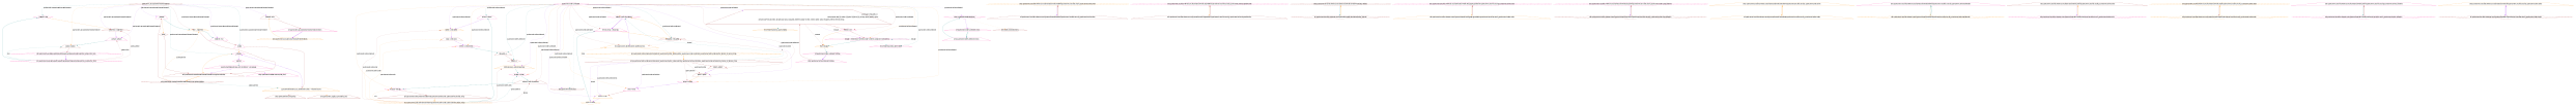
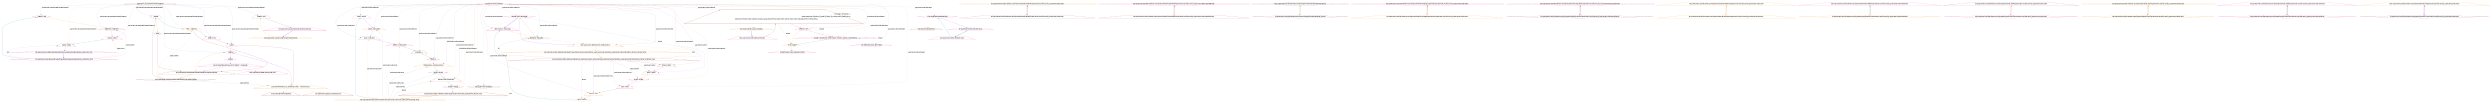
  digraph {
    fontname="Fira Sans"
    node [color=deeppink fontname="Fira Sans" shape=diamond cluster="QuantConnect.Orders.OrderEvent.OrderEvent(QuantConnect.Orders.Order, System.DateTime, decimal, string)" span="0-0" file="FxcmVolumeWriter.cs"]
    edge [color=purple fontname="Fira Sans" style=solid]
    n1 [color=brown label="QuantConnect.Lean.Engine.RealTime.RealTimeEvent" cluster="" span="" file=""]
    n2 [cluster="QuantConnect.Lean.Engine.RealTime.RealTimeEvent.RealTimeEvent(System.DateTime, System.Action, bool)" label="_triggered = false" span="64-64" file=""]
    n3 [cluster="QuantConnect.Lean.Engine.RealTime.RealTimeEvent.RealTimeEvent(System.DateTime, System.Action, bool)" color=brown label="_triggerTime = triggerTime" span="65-65" file=""]
    n4 [cluster="QuantConnect.Lean.Engine.RealTime.RealTimeEvent.RealTimeEvent(System.DateTime, System.Action, bool)" label="_callback = callback" shape=trapezium span="66-66" file=""]
    n5 [cluster="QuantConnect.Lean.Engine.RealTime.RealTimeEvent.RealTimeEvent(System.DateTime, System.Action, bool)" color=brown label="_logging = logging" shape=trapezium span="67-67" file=""]
    n6 [cluster="QuantConnect.Lean.Engine.RealTime.RealTimeEvent.Scan(System.DateTime)" label=_triggered shape=trapezium span="79-79" file=""]
    n7 [cluster="QuantConnect.Lean.Engine.RealTime.RealTimeEvent.Scan(System.DateTime)" color=darkorange label="time > _triggerTime" span="85-85" file=""]
    n8 [cluster="QuantConnect.Lean.Engine.RealTime.RealTimeEvent.Scan(System.DateTime)" label="_triggered = true" shape=trapezium span="87-87" file=""]
    n9 [cluster="QuantConnect.Lean.Engine.RealTime.RealTimeEvent.Scan(System.DateTime)" label=_logging shape=trapezium span="91-91" file=""]
    n10 [cluster="QuantConnect.Lean.Engine.RealTime.RealTimeEvent.Scan(System.DateTime)" label="_callback()" span="95-95" file=""]
    n11 [cluster="QuantConnect.Lean.Engine.RealTime.RealTimeEvent.Reset()" color=brown label="_triggered = false" shape=trapezium span="109-109" file=""]
    n12 [cluster="QuantConnect.Lean.Engine.RealTime.RealTimeEvent.RealTimeEvent(System.DateTime, System.Action, bool)" label="Exit QuantConnect.Lean.Engine.RealTime.RealTimeEvent.RealTimeEvent(System.DateTime, System.Action, bool)" span="62-62" file=""]
    n13 [cluster="QuantConnect.Lean.Engine.RealTime.RealTimeEvent.Scan(System.DateTime)" color=brown label="return;" span="81-81" file=""]
    n14 [cluster="QuantConnect.Lean.Engine.RealTime.RealTimeEvent.Scan(System.DateTime)" color=brown label="Exit QuantConnect.Lean.Engine.RealTime.RealTimeEvent.Scan(System.DateTime)" shape=trapezium span="77-77" file=""]
    n15 [cluster="QuantConnect.Lean.Engine.RealTime.RealTimeEvent.Scan(System.DateTime)" color=darkorange label="Log.Trace(''RealTimeEvent.Scan(): Eventhandler Called: '' + time.ToString(''u''))" shape=trapezium span="93-93" file=""]
    n16 [cluster="QuantConnect.Lean.Engine.RealTime.RealTimeEvent.Scan(System.DateTime)" label=Exception span="97-97" file=""]
    n17 [cluster="QuantConnect.Lean.Engine.RealTime.RealTimeEvent.Reset()" label="Exit QuantConnect.Lean.Engine.RealTime.RealTimeEvent.Reset()" shape=trapezium span="107-107" file=""]
    n18 [cluster="QuantConnect.Lean.Engine.RealTime.RealTimeEvent.RealTimeEvent(System.DateTime, System.Action, bool)" label="Entry QuantConnect.Lean.Engine.RealTime.RealTimeEvent.RealTimeEvent(System.DateTime, System.Action, bool)" span="62-62" file=""]
    n19 [cluster="QuantConnect.Lean.Engine.RealTime.RealTimeEvent.Scan(System.DateTime)" color=brown label="Entry QuantConnect.Lean.Engine.RealTime.RealTimeEvent.Scan(System.DateTime)" span="77-77" file=""]
    n20 [cluster="System.DateTime.ToString(string)" color=brown label="Entry System.DateTime.ToString(string)" shape=trapezium file=""]
    n21 [cluster="QuantConnect.Logging.Log.Trace(string, bool)" color=brown label="Entry QuantConnect.Logging.Log.Trace(string, bool)" shape=trapezium span="104-104" file=""]
    n22 [cluster="QuantConnect.Lean.Engine.RealTime.RealTimeEvent.Scan(System.DateTime)" label="Log.Error(''RealTimeEvent.Scan(): Error in callback: '' + err.Message)" shape=trapezium span="99-99" file=""]
    n23 [cluster="QuantConnect.Logging.Log.Error(string, bool)" label="Entry QuantConnect.Logging.Log.Error(string, bool)" shape=trapezium span="86-86" file=""]
    n24 [cluster="QuantConnect.Lean.Engine.RealTime.RealTimeEvent.Reset()" color=darkorange label="Entry QuantConnect.Lean.Engine.RealTime.RealTimeEvent.Reset()" span="107-107" file=""]
    n25 [cluster="System.Math.Abs(decimal)" color=brown label="Entry System.Math.Abs(decimal)"]
    n26 [cluster="string.Format(string, params object[])" color=darkorange label="Entry string.Format(string, params object[])"]
    n27 [cluster="QuantConnect.Orders.OrderEvent.OrderEvent(int, QuantConnect.Symbol, System.DateTime, QuantConnect.Orders.OrderStatus, QuantConnect.Orders.OrderDirection, decimal, int, decimal, string)" label="FillPriceCurrency = string.Empty" shape=trapezium span="109-109"]
    n28 [cluster="QuantConnect.Orders.OrderEvent.OrderEvent(int, QuantConnect.Symbol, System.DateTime, QuantConnect.Orders.OrderStatus, QuantConnect.Orders.OrderDirection, decimal, int, decimal, string)" color=brown community=0 label="FillQuantity = fillQuantity" span="110-110"]
    n29 [cluster="QuantConnect.Orders.OrderEvent.OrderEvent(int, QuantConnect.Symbol, System.DateTime, QuantConnect.Orders.OrderStatus, QuantConnect.Orders.OrderDirection, decimal, int, decimal, string)" label="OrderFee = Math.Abs(orderFee)" span="111-111"]
    n30 [cluster="QuantConnect.AlgorithmControl.AlgorithmControl()" color=darkorange label="Entry QuantConnect.AlgorithmControl.AlgorithmControl()" shape=trapezium span="388-388"]
    n31 [cluster="QuantConnect.Orders.OrderEvent.OrderEvent(int, QuantConnect.Symbol, System.DateTime, QuantConnect.Orders.OrderStatus, QuantConnect.Orders.OrderDirection, decimal, int, decimal, string)" color=darkorange label="Exit QuantConnect.Orders.OrderEvent.OrderEvent(int, QuantConnect.Symbol, System.DateTime, QuantConnect.Orders.OrderStatus, QuantConnect.Orders.OrderDirection, decimal, int, decimal, string)" span="101-101"]
    n32 [cluster="QuantConnect.Orders.OrderEvent.OrderEvent(int, QuantConnect.Symbol, System.DateTime, QuantConnect.Orders.OrderStatus, QuantConnect.Orders.OrderDirection, decimal, int, decimal, string)" color=brown label="Entry QuantConnect.Orders.OrderEvent.OrderEvent(int, QuantConnect.Symbol, System.DateTime, QuantConnect.Orders.OrderStatus, QuantConnect.Orders.OrderDirection, decimal, int, decimal, string)" shape=trapezium span="101-101"]
    n33 [cluster="QuantConnect.Orders.OrderEvent.OrderEvent(int, QuantConnect.Symbol, System.DateTime, QuantConnect.Orders.OrderStatus, QuantConnect.Orders.OrderDirection, decimal, int, decimal, string)" color=brown label="OrderId = orderId" shape=trapezium span="103-103"]
    n34 [cluster="QuantConnect.Orders.OrderEvent.OrderEvent(int, QuantConnect.Symbol, System.DateTime, QuantConnect.Orders.OrderStatus, QuantConnect.Orders.OrderDirection, decimal, int, decimal, string)" color=brown label="Symbol = symbol" shape=trapezium span="104-104"]
    n35 [cluster="QuantConnect.Orders.OrderEvent.OrderEvent(int, QuantConnect.Symbol, System.DateTime, QuantConnect.Orders.OrderStatus, QuantConnect.Orders.OrderDirection, decimal, int, decimal, string)" label="UtcTime = utcTime" span="105-105"]
    n36 [cluster="QuantConnect.Orders.OrderEvent.OrderEvent(int, QuantConnect.Symbol, System.DateTime, QuantConnect.Orders.OrderStatus, QuantConnect.Orders.OrderDirection, decimal, int, decimal, string)" label="Status = status" shape=trapezium span="106-106"]
    n37 [cluster="QuantConnect.Orders.OrderEvent.OrderEvent(int, QuantConnect.Symbol, System.DateTime, QuantConnect.Orders.OrderStatus, QuantConnect.Orders.OrderDirection, decimal, int, decimal, string)" color=darkorange label="Direction = order" shape=trapezium span="107-107"]
    n38 [cluster="QuantConnect.Orders.OrderEvent.OrderEvent(int, QuantConnect.Symbol, System.DateTime, QuantConnect.Orders.OrderStatus, QuantConnect.Orders.OrderDirection, decimal, int, decimal, string)" color=darkorange label="FillPrice = fillPrice" span="108-108"]
    n39 [cluster="string.Format(string, object, object)" label="Entry string.Format(string, object, object)"]
    n40 [cluster="object.MemberwiseClone()" color=brown label="Entry object.MemberwiseClone()"]
    n41 [cluster="QuantConnect.Orders.OrderEvent.ToString()" label="Entry QuantConnect.Orders.OrderEvent.ToString()" shape=trapezium span="146-146"]
    n42 [cluster="QuantConnect.Orders.OrderEvent.ToString()" color=brown label="var message = FillQuantity == 0 \r\n                ? string.Format(''Time: {0} OrderID: {1} Symbol: {2} Status: {3}'', UtcTime, OrderId, Symbol, Status) \r\n                : string.Format(''Time: {0} OrderID: {1} Symbol: {2} Status: {3} Quantity: {4} FillPrice: {5} {6}'', UtcTime, OrderId, Symbol, Status, FillQuantity, FillPrice, FillPriceCurrency)" shape=trapezium span="148-150"]
    n43 [cluster="QuantConnect.Orders.OrderEvent.ToString()" label="OrderFee != 0m" span="153-153"]
    n44 [cluster="QuantConnect.Orders.OrderEvent.ToString()" label="message += string.Format('' OrderFee: {0} {1}'', OrderFee, CashBook.AccountCurrency)" span="153-153"]
    n45 [cluster="QuantConnect.Orders.OrderEvent.ToString()" color=darkorange label="return message;" span="155-155"]
    n46 [cluster="QuantConnect.Orders.OrderEvent.ToString()" label="Exit QuantConnect.Orders.OrderEvent.ToString()" span="146-146"]
    n47 [color=darkorange label="Entry QuantConnect.Orders.OrderEvent.OrderEvent(QuantConnect.Orders.Order, System.DateTime, decimal, string)" span="122-122"]
    n48 [label="OrderId = order.Id" shape=trapezium span="124-124"]
    n49 [color=darkorange label="Symbol = order.Symbol" span="125-125"]
    n50 [color=brown label="Status = order.Status" shape=trapezium span="126-126"]
    n51 [label="Direction = order.Direction" span="127-127"]
    n52 [color=darkorange label="FillPriceCurrency = order.PriceCurrency" shape=trapezium span="132-132"]
    n53 [label="UtcTime = utcTime" span="134-134"]
    n54 [color=brown label="OrderFee = Math.Abs(orderFee)" shape=trapezium span="135-135"]
    n55 [label="Message = message" span="136-136"]
    n56 [color=brown label="FillQuantity = 0" shape=trapezium span="130-130"]
    n57 [color=brown label="Exit QuantConnect.Orders.OrderEvent.OrderEvent(QuantConnect.Orders.Order, System.DateTime, decimal, string)" shape=trapezium span="122-122"]
    n58 [color=brown label="FillPrice = 0" span="131-131"]
    n59 [cluster="QuantConnect.Orders.OrderEvent.Clone()" label="Entry QuantConnect.Orders.OrderEvent.Clone()" shape=trapezium span="162-162"]
    n60 [cluster="QuantConnect.Orders.OrderEvent.Clone()" label="return (OrderEvent)MemberwiseClone();" span="164-164"]
    n61 [cluster="QuantConnect.Orders.OrderEvent.Clone()" label="Exit QuantConnect.Orders.OrderEvent.Clone()" span="162-162"]
    n62 [label="QuantConnect.Orders.OrderEvent" cluster="" span=""]
    n63 [cluster="QuantConnect.Securities.Interfaces.ISecurityTransactionModel.MarketFill(QuantConnect.Securities.Security, QuantConnect.Orders.Order)" color=darkorange file="Program.cs" label="Entry QuantConnect.Securities.Interfaces.ISecurityTransactionModel.MarketFill(QuantConnect.Securities.Security, QuantConnect.Orders.Order)" span="113-113"]
    n64 [cluster="QuantConnect.Securities.Interfaces.ISecurityTransactionModel.MarketFill(QuantConnect.Securities.Security, QuantConnect.Orders.Order)" color=brown file="Program.cs" label="Exit QuantConnect.Securities.Interfaces.ISecurityTransactionModel.MarketFill(QuantConnect.Securities.Security, QuantConnect.Orders.Order)" shape=trapezium span="113-113"]
    n65 [cluster="QuantConnect.Securities.Interfaces.ISecurityTransactionModel.StopMarketFill(QuantConnect.Securities.Security, QuantConnect.Orders.StopMarketOrder)" file="Program.cs" label="Entry QuantConnect.Securities.Interfaces.ISecurityTransactionModel.StopMarketFill(QuantConnect.Securities.Security, QuantConnect.Orders.StopMarketOrder)" span="52-52"]
    n66 [cluster="QuantConnect.Securities.Interfaces.ISecurityTransactionModel.StopMarketFill(QuantConnect.Securities.Security, QuantConnect.Orders.StopMarketOrder)" color=brown file="Program.cs" label="Exit QuantConnect.Securities.Interfaces.ISecurityTransactionModel.StopMarketFill(QuantConnect.Securities.Security, QuantConnect.Orders.StopMarketOrder)" shape=trapezium span="52-52"]
    n67 [cluster="QuantConnect.Securities.Interfaces.ISecurityTransactionModel.GetOrderFee(decimal, decimal)" color=brown file="Program.cs" label="Entry QuantConnect.Securities.Interfaces.ISecurityTransactionModel.GetOrderFee(decimal, decimal)" span="95-95"]
    n68 [cluster="QuantConnect.Securities.Interfaces.ISecurityTransactionModel.GetOrderFee(decimal, decimal)" color=brown file="Program.cs" label="Exit QuantConnect.Securities.Interfaces.ISecurityTransactionModel.GetOrderFee(decimal, decimal)" span="95-95"]
    n69 [cluster="QuantConnect.Securities.Interfaces.ISecurityTransactionModel.GetSlippageApproximation(QuantConnect.Securities.Security, QuantConnect.Orders.Order)" file="Program.cs" label="Entry QuantConnect.Securities.Interfaces.ISecurityTransactionModel.GetSlippageApproximation(QuantConnect.Securities.Security, QuantConnect.Orders.Order)" span="75-75"]
    n70 [cluster="QuantConnect.Securities.Interfaces.ISecurityTransactionModel.GetSlippageApproximation(QuantConnect.Securities.Security, QuantConnect.Orders.Order)" color=darkorange file="Program.cs" label="Exit QuantConnect.Securities.Interfaces.ISecurityTransactionModel.GetSlippageApproximation(QuantConnect.Securities.Security, QuantConnect.Orders.Order)" shape=trapezium span="75-75"]
    n71 [cluster="QuantConnect.Securities.Interfaces.ISecurityTransactionModel.StopLimitFill(QuantConnect.Securities.Security, QuantConnect.Orders.StopLimitOrder)" file="Program.cs" label="Entry QuantConnect.Securities.Interfaces.ISecurityTransactionModel.StopLimitFill(QuantConnect.Securities.Security, QuantConnect.Orders.StopLimitOrder)" span="61-61"]
    n72 [cluster="QuantConnect.Securities.Interfaces.ISecurityTransactionModel.StopLimitFill(QuantConnect.Securities.Security, QuantConnect.Orders.StopLimitOrder)" color=brown file="Program.cs" label="Exit QuantConnect.Securities.Interfaces.ISecurityTransactionModel.StopLimitFill(QuantConnect.Securities.Security, QuantConnect.Orders.StopLimitOrder)" span="61-61"]
    n73 [cluster="QuantConnect.Securities.Interfaces.ISecurityTransactionModel.GetOrderFee(QuantConnect.Securities.Security, QuantConnect.Orders.Order)" color=darkorange file="Program.cs" label="Entry QuantConnect.Securities.Interfaces.ISecurityTransactionModel.GetOrderFee(QuantConnect.Securities.Security, QuantConnect.Orders.Order)" shape=trapezium span="85-85"]
    n74 [cluster="QuantConnect.Securities.Interfaces.ISecurityTransactionModel.GetOrderFee(QuantConnect.Securities.Security, QuantConnect.Orders.Order)" color=darkorange file="Program.cs" label="Exit QuantConnect.Securities.Interfaces.ISecurityTransactionModel.GetOrderFee(QuantConnect.Securities.Security, QuantConnect.Orders.Order)" shape=trapezium span="85-85"]
    n75 [cluster="QuantConnect.Securities.Interfaces.ISecurityTransactionModel.MarketFill(QuantConnect.Securities.Security, QuantConnect.Orders.MarketOrder)" file="Program.cs" label="Entry QuantConnect.Securities.Interfaces.ISecurityTransactionModel.MarketFill(QuantConnect.Securities.Security, QuantConnect.Orders.MarketOrder)" shape=trapezium span="44-44"]
    n76 [cluster="QuantConnect.Securities.Interfaces.ISecurityTransactionModel.MarketFill(QuantConnect.Securities.Security, QuantConnect.Orders.MarketOrder)" color=darkorange file="Program.cs" label="Exit QuantConnect.Securities.Interfaces.ISecurityTransactionModel.MarketFill(QuantConnect.Securities.Security, QuantConnect.Orders.MarketOrder)" span="44-44"]
    n77 [cluster="QuantConnect.Securities.Interfaces.ISecurityTransactionModel.LimitFill(QuantConnect.Securities.Security, QuantConnect.Orders.Order)" color=brown file="Program.cs" label="Entry QuantConnect.Securities.Interfaces.ISecurityTransactionModel.LimitFill(QuantConnect.Securities.Security, QuantConnect.Orders.Order)" shape=trapezium span="131-131"]
    n78 [cluster="QuantConnect.Securities.Interfaces.ISecurityTransactionModel.LimitFill(QuantConnect.Securities.Security, QuantConnect.Orders.Order)" file="Program.cs" label="Exit QuantConnect.Securities.Interfaces.ISecurityTransactionModel.LimitFill(QuantConnect.Securities.Security, QuantConnect.Orders.Order)" span="131-131"]
    n79 [cluster="QuantConnect.Securities.Interfaces.ISecurityTransactionModel.StopFill(QuantConnect.Securities.Security, QuantConnect.Orders.Order)" color=darkorange file="Program.cs" label="Entry QuantConnect.Securities.Interfaces.ISecurityTransactionModel.StopFill(QuantConnect.Securities.Security, QuantConnect.Orders.Order)" span="122-122"]
    n80 [cluster="QuantConnect.Securities.Interfaces.ISecurityTransactionModel.StopFill(QuantConnect.Securities.Security, QuantConnect.Orders.Order)" color=darkorange file="Program.cs" label="Exit QuantConnect.Securities.Interfaces.ISecurityTransactionModel.StopFill(QuantConnect.Securities.Security, QuantConnect.Orders.Order)" span="122-122"]
    n81 [cluster="QuantConnect.Securities.Interfaces.ISecurityTransactionModel.LimitFill(QuantConnect.Securities.Security, QuantConnect.Orders.LimitOrder)" file="Program.cs" label="Entry QuantConnect.Securities.Interfaces.ISecurityTransactionModel.LimitFill(QuantConnect.Securities.Security, QuantConnect.Orders.LimitOrder)" shape=trapezium span="69-69"]
    n82 [cluster="QuantConnect.Securities.Interfaces.ISecurityTransactionModel.LimitFill(QuantConnect.Securities.Security, QuantConnect.Orders.LimitOrder)" file="Program.cs" label="Exit QuantConnect.Securities.Interfaces.ISecurityTransactionModel.LimitFill(QuantConnect.Securities.Security, QuantConnect.Orders.LimitOrder)" span="69-69"]
    n83 [cluster="QuantConnect.Securities.Interfaces.ISecurityTransactionModel.Fill(QuantConnect.Securities.Security, QuantConnect.Orders.Order)" color=darkorange file="Program.cs" label="Entry QuantConnect.Securities.Interfaces.ISecurityTransactionModel.Fill(QuantConnect.Securities.Security, QuantConnect.Orders.Order)" shape=trapezium span="104-104"]
    n84 [cluster="QuantConnect.Securities.Interfaces.ISecurityTransactionModel.Fill(QuantConnect.Securities.Security, QuantConnect.Orders.Order)" color=brown file="Program.cs" label="Exit QuantConnect.Securities.Interfaces.ISecurityTransactionModel.Fill(QuantConnect.Securities.Security, QuantConnect.Orders.Order)" span="104-104"]
    n1 -> n2 [color=teal label="QuantConnect.Lean.Engine.RealTime.RealTimeEvent" style=dashed]
    n1 -> n3 [label="QuantConnect.Lean.Engine.RealTime.RealTimeEvent" style=dashed]
    n1 -> n4 [label="QuantConnect.Lean.Engine.RealTime.RealTimeEvent" style=dashed]
    n1 -> n5 [color=darkorange label="QuantConnect.Lean.Engine.RealTime.RealTimeEvent" style=dashed]
    n1 -> n6 [label="QuantConnect.Lean.Engine.RealTime.RealTimeEvent" style=dashed]
    n1 -> n7 [color=brown label="QuantConnect.Lean.Engine.RealTime.RealTimeEvent" style=dashed]
    n1 -> n8 [label="QuantConnect.Lean.Engine.RealTime.RealTimeEvent" style=dashed]
    n1 -> n9 [color=teal label="QuantConnect.Lean.Engine.RealTime.RealTimeEvent" style=dashed]
    n1 -> n10 [color=teal label="QuantConnect.Lean.Engine.RealTime.RealTimeEvent" style=dashed]
    n1 -> n11 [label="QuantConnect.Lean.Engine.RealTime.RealTimeEvent" style=dashed]
    n2 -> n3 [color=darkorange]
    n3 -> n4
    n4 -> n5 [color=teal]
    n5 -> n12 [color=brown]
    n6 -> n7 [color=teal]
    n6 -> n13 [color=darkorange]
    n7 -> n8 [color=teal]
    n7 -> n14 [color=brown]
    n8 -> n9 [color=brown]
    n9 -> n10 [color=darkorange]
    n9 -> n15 [color=brown]
    n10 -> n14 [color=darkorange]
    n10 -> n16
    n11 -> n17 [color=brown]
    n12 -> n18 [style=bold]
    n13 -> n14 [color=brown]
    n14 -> n19 [color=darkorange style=bold]
    n15 -> n10
    n15 -> n20 [color=brown style=dotted]
    n15 -> n21 [color=darkorange style=dotted]
    n16 -> n22 [color=teal]
    n17 -> n24 [style=bold]
    n18 -> n2 [color=teal]
    n18 -> n3 [color=brown label="System.DateTime" style=dashed]
    n18 -> n4 [color=brown label="System.Action" style=dashed]
    n18 -> n5 [color=teal label=bool style=dashed]
    n19 -> n6 [color=brown]
    n19 -> n7 [color=darkorange label="System.DateTime" style=dashed]
    n19 -> n15 [color=teal label="System.DateTime" style=dashed]
    n22 -> n14
    n22 -> n23 [style=dotted]
    n24 -> n11 [color=darkorange]
    n27 -> n28 [color=darkorange]
    n28 -> n29 [color=darkorange]
    n28 -> n30 [color=brown style=dotted]
    n29 -> n25 [color=teal style=dotted]
    n29 -> n27 [style=bold]
    n29 -> n30
    n30 -> n31 [color=darkorange]
    n31 -> n32 [color=darkorange style=bold]
    n32 -> n28 [color=brown label=int style=dashed]
    n32 -> n29 [color=teal label=decimal style=dashed]
    n32 -> n30 [color=darkorange label=string style=dashed]
    n32 -> n33 [color=brown]
    n32 -> n34 [color=brown label="QuantConnect.Symbol" style=dashed]
    n32 -> n35 [color=brown label="System.DateTime" style=dashed]
    n32 -> n36 [label="QuantConnect.Orders.OrderStatus" style=dashed]
    n32 -> n37 [label="QuantConnect.Orders.OrderDirection" style=dashed]
    n32 -> n38 [label=decimal style=dashed]
    n33 -> n34
    n34 -> n35 [color=darkorange]
    n35 -> n36
    n36 -> n37 [color=brown]
    n37 -> n38
    n38 -> n27 [color=teal]
    n41 -> n42 [color=brown]
    n42 -> n26 [color=teal style=dotted]
    n42 -> n43 [color=brown]
    n42 -> n44 [label=message style=dashed]
    n42 -> n45 [color=brown label=message style=dashed]
    n43 -> n44 [color=brown]
    n43 -> n45 [color=darkorange]
    n44 -> n39 [color=teal style=dotted]
    n44 -> n44 [color=teal label=message style=dashed]
    n44 -> n45 [color=teal]
    n45 -> n46 [color=teal]
-   n46 -> n41 [style=bold]
+   n26 -> n41 [style=bold]
    n47 -> n48 [color=teal]
    n47 -> n49 [color=brown label="QuantConnect.Orders.Order" style=dashed]
    n47 -> n50 [color=darkorange label="QuantConnect.Orders.Order" style=dashed]
    n47 -> n51 [color=darkorange label="QuantConnect.Orders.Order" style=dashed]
    n47 -> n52 [color=brown label="QuantConnect.Orders.Order" style=dashed]
    n47 -> n53 [color=teal label="System.DateTime" style=dashed]
    n47 -> n54 [color=brown label=decimal style=dashed]
    n47 -> n55 [color=darkorange label=string style=dashed]
    n48 -> n49
    n49 -> n50
    n50 -> n51
    n51 -> n56 [color=teal]
    n52 -> n53 [color=teal]
    n53 -> n54 [color=teal]
    n54 -> n25 [style=dotted]
    n54 -> n55 [color=teal]
    n55 -> n57 [color=brown]
    n56 -> n58 [color=brown]
    n57 -> n47 [color=darkorange style=bold]
    n58 -> n52
    n59 -> n60 [color=teal]
    n60 -> n40 [color=darkorange style=dotted]
    n60 -> n61
    n61 -> n59 [color=teal style=bold]
    n62 -> n27 [color=brown label="QuantConnect.Orders.OrderEvent" style=dashed]
    n62 -> n28 [color=teal label="QuantConnect.Orders.OrderEvent" style=dashed]
    n62 -> n29 [color=darkorange label="QuantConnect.Orders.OrderEvent" style=dashed]
    n62 -> n30 [color=brown label="QuantConnect.Orders.OrderEvent" style=dashed]
    n62 -> n33 [color=brown label="QuantConnect.Orders.OrderEvent" style=dashed]
    n62 -> n34 [label="QuantConnect.Symbol" style=dashed]
    n62 -> n35 [color=darkorange label="QuantConnect.Orders.OrderEvent" style=dashed]
    n62 -> n36 [color=darkorange label="QuantConnect.Orders.OrderEvent" style=dashed]
    n62 -> n37 [label="QuantConnect.Orders.OrderEvent" style=dashed]
    n62 -> n39 [color=teal label="QuantConnect.Orders.OrderEvent" style=dashed]
    n62 -> n42 [label="QuantConnect.Orders.OrderEvent" style=dashed]
    n62 -> n43 [color=brown label="QuantConnect.Orders.OrderEvent" style=dashed]
    n62 -> n44 [color=darkorange label="QuantConnect.Orders.OrderEvent" style=dashed]
    n62 -> n48 [color=teal label="QuantConnect.Orders.OrderEvent" style=dashed]
    n62 -> n49 [label="QuantConnect.Orders.OrderEvent" style=dashed]
+   n62 -> n50 [color=brown label="QuantConnect.Orders.OrderEvent" style=dashed]
    n62 -> n51 [color=darkorange label="QuantConnect.Orders.OrderEvent" style=dashed]
    n62 -> n52 [label="QuantConnect.Orders.OrderEvent" style=dashed]
    n62 -> n53 [color=darkorange label="QuantConnect.Orders.OrderEvent" style=dashed]
    n62 -> n54 [color=brown label="QuantConnect.Orders.OrderEvent" style=dashed]
    n62 -> n55 [color=darkorange label="QuantConnect.Orders.OrderEvent" style=dashed]
    n62 -> n56 [color=teal label="QuantConnect.Orders.OrderEvent" style=dashed]
    n62 -> n58 [color=teal label="QuantConnect.Orders.OrderEvent" style=dashed]
    n62 -> n60 [label="QuantConnect.Orders.OrderEvent" style=dotted]
    n63 -> n64
    n64 -> n63 [color=brown style=bold]
    n65 -> n66 [color=darkorange]
    n66 -> n65 [color=brown style=bold]
    n67 -> n68 [color=teal]
    n68 -> n67 [color=darkorange style=bold]
    n69 -> n70 [color=darkorange]
    n70 -> n69 [color=brown style=bold]
    n71 -> n72
    n72 -> n71 [color=brown style=bold]
    n73 -> n74 [color=darkorange]
    n74 -> n73 [color=darkorange style=bold]
    n75 -> n76 [color=darkorange]
    n76 -> n75 [color=teal style=bold]
    n77 -> n78
    n78 -> n77 [color=darkorange style=bold]
    n79 -> n80 [color=brown]
    n80 -> n79 [color=darkorange style=bold]
    n81 -> n82 [color=teal]
    n82 -> n81 [color=brown style=bold]
    n83 -> n84
    n84 -> n83 [style=bold]
  }
